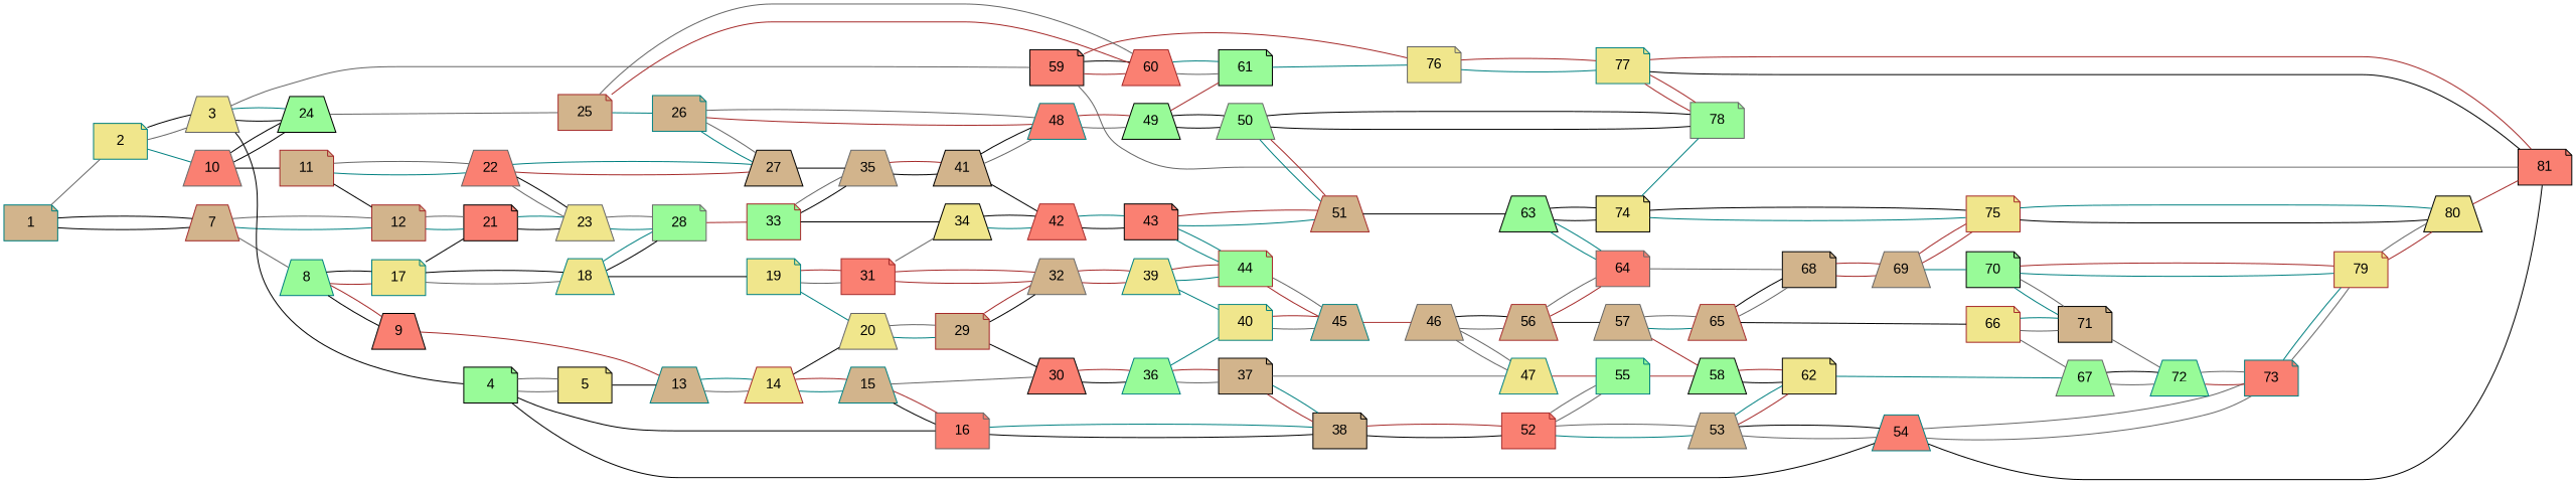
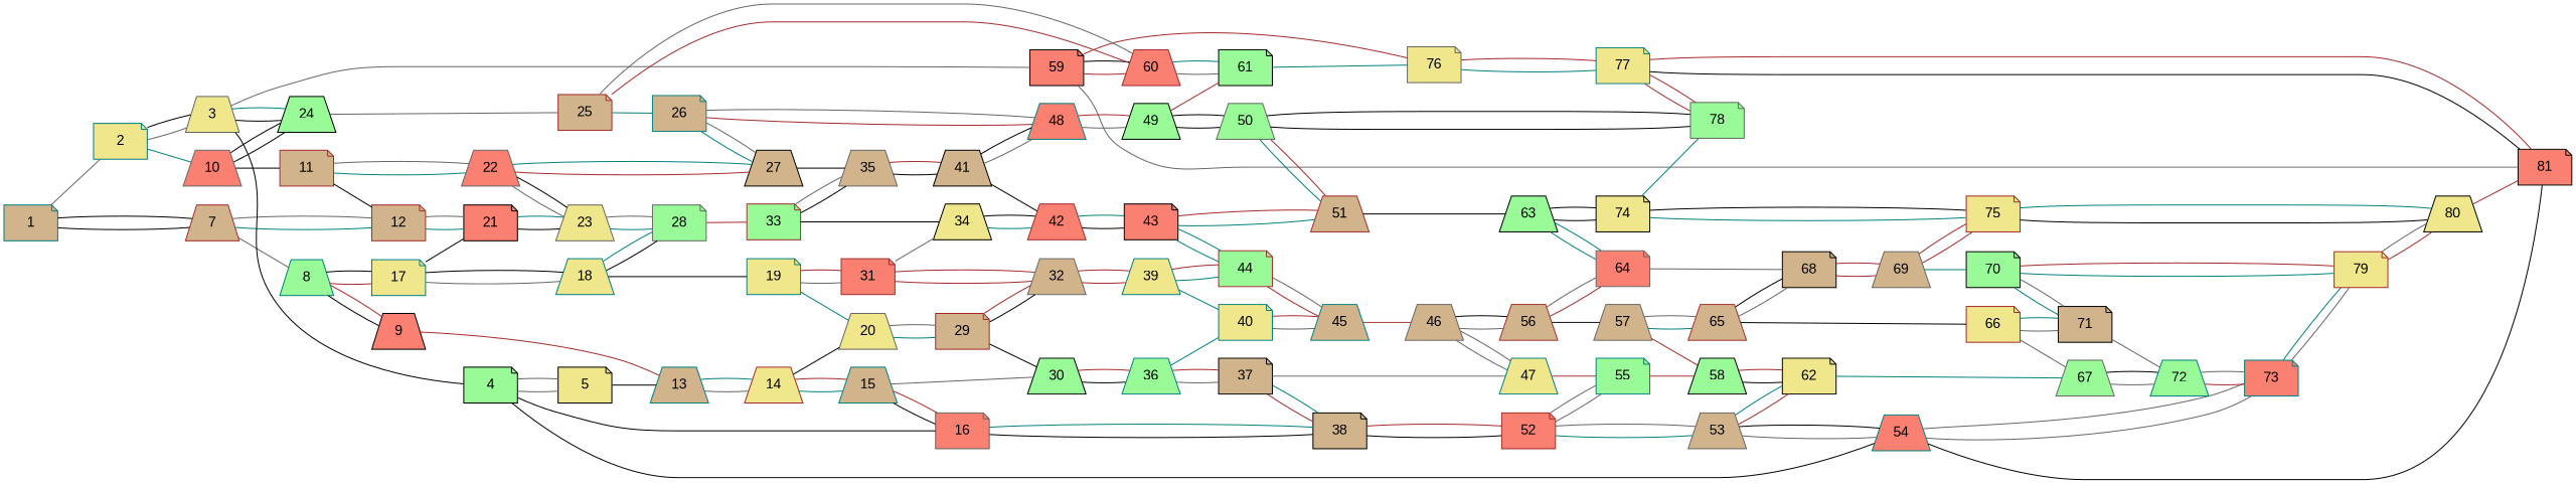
  graph {
    fontname="Liberation Sans"
    rankdir=LR
    node [color=black fillcolor=tan fontname="Liberation Sans" shape=trapezium style=filled]
    edge [color=black fontname="Liberation Sans"]
    1 [color=teal shape=note]
    2 [color=teal fillcolor=khaki shape=note]
    7 [color=brown]
    3 [color=gray40 fillcolor=khaki]
    10 [color=gray40 fillcolor=salmon]
    8 [color=teal fillcolor=palegreen]
    12 [color=brown shape=note]
    4 [fillcolor=palegreen shape=note]
    24 [fillcolor=palegreen]
    59 [fillcolor=salmon shape=note]
    11 [color=brown shape=note]
    5 [fillcolor=khaki shape=note]
    16 [color=gray40 fillcolor=salmon shape=note]
    54 [color=teal fillcolor=salmon]
    25 [color=brown shape=note]
    60 [color=brown fillcolor=salmon]
    81 [fillcolor=salmon shape=note]
    76 [color=gray40 fillcolor=khaki shape=note]
    13 [color=teal]
    38 [shape=note]
    73 [color=teal fillcolor=salmon shape=note]
    14 [color=brown fillcolor=khaki]
    9 [fillcolor=salmon]
    17 [color=teal fillcolor=khaki shape=note]
    21 [fillcolor=salmon shape=note]
    18 [color=teal fillcolor=khaki]
    22 [color=gray40 fillcolor=salmon]
    23 [color=gray40 fillcolor=khaki]
    27
    15 [color=teal]
    20 [color=gray40 fillcolor=khaki]
-   30 [fillcolor=salmon]
+   30 [fillcolor=palegreen]
    29 [color=brown shape=note]
    36 [color=teal fillcolor=palegreen]
    52 [color=brown fillcolor=salmon shape=note]
    19 [color=teal fillcolor=khaki shape=note]
    28 [color=gray40 fillcolor=palegreen shape=note]
    31 [color=brown fillcolor=salmon shape=note]
    33 [color=brown fillcolor=palegreen shape=note]
    32 [color=gray40]
    34 [fillcolor=khaki]
    35 [color=gray40]
    26 [color=teal shape=note]
    48 [color=teal fillcolor=salmon]
    61 [fillcolor=palegreen shape=note]
    49 [fillcolor=palegreen]
    41
    39 [color=teal fillcolor=khaki]
    37 [shape=note]
    40 [color=teal fillcolor=khaki shape=note]
    42 [color=brown fillcolor=salmon]
    44 [color=brown fillcolor=palegreen shape=note]
    43 [fillcolor=salmon shape=note]
    47 [color=teal fillcolor=khaki]
    45 [color=teal]
    55 [color=teal fillcolor=palegreen shape=note]
    53 [color=gray40]
    46 [color=gray40]
    51 [color=brown]
    63 [fillcolor=palegreen]
    56 [color=brown]
    57 [color=gray40]
    64 [color=gray40 fillcolor=salmon shape=note]
    58 [fillcolor=palegreen]
    50 [color=gray40 fillcolor=palegreen]
    78 [color=gray40 fillcolor=palegreen shape=note]
    74 [fillcolor=khaki shape=note]
    62 [fillcolor=khaki shape=note]
    67 [color=gray40 fillcolor=palegreen]
    79 [color=brown fillcolor=khaki shape=note]
    65 [color=brown]
    68 [shape=note]
    66 [color=brown fillcolor=khaki shape=note]
    77 [color=teal fillcolor=khaki shape=note]
    72 [color=teal fillcolor=palegreen]
    75 [color=brown fillcolor=khaki shape=note]
    69 [color=gray40]
    71 [shape=note]
    70 [fillcolor=palegreen shape=note]
    80 [fillcolor=khaki]
    1 -- 2 [color=gray40]
    1 -- 7
    1 -- 7
    2 -- 3 [color=gray40]
    2 -- 3
    2 -- 10 [color=teal]
    7 -- 8 [color=gray40]
    7 -- 12 [color=teal]
    7 -- 12 [color=gray40]
    3 -- 4
    3 -- 24
    3 -- 24 [color=teal]
    3 -- 59 [color=gray40]
    10 -- 24
    10 -- 24
    10 -- 11
    8 -- 9
    8 -- 9 [color=brown]
    8 -- 17 [color=brown]
    8 -- 17
    12 -- 21 [color=teal]
    12 -- 21 [color=gray40]
    4 -- 5 [color=gray40]
    4 -- 5 [color=gray40]
    4 -- 16
    4 -- 54
    24 -- 25 [color=gray40]
    59 -- 60 [color=brown]
    59 -- 60
    59 -- 81 [color=gray40]
    59 -- 76 [color=brown]
    11 -- 12
    11 -- 22 [color=teal]
    11 -- 22 [color=gray40]
    5 -- 13
    16 -- 38
    16 -- 38 [color=teal]
    54 -- 81
    54 -- 73 [color=gray40]
    54 -- 73 [color=gray40]
    25 -- 60 [color=brown]
    25 -- 60 [color=gray40]
    25 -- 26 [color=teal]
    60 -- 61 [color=gray40]
    60 -- 61 [color=teal]
    76 -- 77 [color=teal]
    76 -- 77 [color=brown]
    13 -- 14 [color=gray40]
    13 -- 14 [color=teal]
    38 -- 52
    38 -- 52 [color=brown]
    73 -- 79 [color=gray40]
    73 -- 79 [color=teal]
    14 -- 15 [color=teal]
    14 -- 15 [color=brown]
    14 -- 20
    9 -- 13 [color=brown]
    17 -- 21
    17 -- 18 [color=gray40]
    17 -- 18
    21 -- 23
    21 -- 23 [color=teal]
    18 -- 19
    18 -- 28
    18 -- 28 [color=teal]
    22 -- 23 [color=gray40]
    22 -- 23
    22 -- 27 [color=brown]
    22 -- 27 [color=teal]
    23 -- 28 [color=teal]
    23 -- 28 [color=gray40]
    27 -- 35
    15 -- 16
    15 -- 16 [color=brown]
    15 -- 30 [color=gray40]
    20 -- 29 [color=teal]
    20 -- 29 [color=gray40]
    30 -- 36
    30 -- 36 [color=brown]
    29 -- 30
    29 -- 32
    29 -- 32 [color=brown]
    36 -- 37 [color=gray40]
    36 -- 37 [color=brown]
    36 -- 40 [color=teal]
    52 -- 55 [color=gray40]
    52 -- 55 [color=gray40]
    52 -- 53 [color=teal]
    52 -- 53 [color=gray40]
    19 -- 20 [color=teal]
    19 -- 31 [color=gray40]
    19 -- 31 [color=brown]
    28 -- 33 [color=brown]
    31 -- 32 [color=brown]
    31 -- 32 [color=brown]
    31 -- 34 [color=gray40]
    33 -- 34
    33 -- 35
    33 -- 35 [color=gray40]
    32 -- 39 [color=brown]
    32 -- 39 [color=brown]
    34 -- 42 [color=teal]
    34 -- 42
    35 -- 41
    35 -- 41 [color=brown]
    26 -- 27 [color=teal]
    26 -- 27 [color=gray40]
    26 -- 48 [color=brown]
    26 -- 48 [color=gray40]
    48 -- 49 [color=gray40]
    48 -- 49 [color=brown]
    61 -- 76 [color=teal]
    49 -- 61 [color=brown]
    49 -- 50
    49 -- 50
    41 -- 48 [color=gray40]
    41 -- 48
    41 -- 42
    39 -- 40 [color=teal]
    39 -- 44 [color=teal]
    39 -- 44 [color=brown]
    37 -- 38 [color=brown]
    37 -- 38 [color=teal]
    37 -- 47 [color=gray40]
    40 -- 45 [color=gray40]
    40 -- 45 [color=brown]
    42 -- 43
    42 -- 43 [color=teal]
    44 -- 45 [color=brown]
    44 -- 45 [color=gray40]
    43 -- 44 [color=teal]
    43 -- 44 [color=teal]
    43 -- 51 [color=teal]
    43 -- 51 [color=brown]
    47 -- 55 [color=brown]
    45 -- 46 [color=brown]
    55 -- 58 [color=brown]
    53 -- 54 [color=gray40]
    53 -- 54
    53 -- 62 [color=brown]
    53 -- 62 [color=teal]
    46 -- 47 [color=gray40]
    46 -- 47 [color=gray40]
    46 -- 56 [color=gray40]
    46 -- 56
    51 -- 63
    63 -- 64 [color=teal]
    63 -- 64 [color=teal]
    63 -- 74
    63 -- 74
    56 -- 57
    56 -- 64 [color=brown]
    56 -- 64 [color=gray40]
    57 -- 58 [color=brown]
    57 -- 65 [color=teal]
    57 -- 65 [color=gray40]
    64 -- 68 [color=gray40]
    58 -- 62
    58 -- 62 [color=brown]
    50 -- 51 [color=teal]
    50 -- 51 [color=brown]
    50 -- 78
    50 -- 78
    74 -- 78 [color=teal]
    74 -- 75 [color=teal]
    74 -- 75
    62 -- 67 [color=teal]
    67 -- 72 [color=gray40]
    67 -- 72
    79 -- 80 [color=brown]
    79 -- 80 [color=gray40]
    65 -- 68 [color=gray40]
    65 -- 68
    65 -- 66
    68 -- 69 [color=brown]
    68 -- 69 [color=brown]
    66 -- 67 [color=gray40]
    66 -- 71 [color=gray40]
    66 -- 71 [color=teal]
    77 -- 81
    77 -- 81 [color=brown]
    77 -- 78 [color=brown]
    77 -- 78 [color=brown]
    72 -- 73 [color=brown]
    72 -- 73 [color=gray40]
    75 -- 80
    75 -- 80 [color=teal]
    69 -- 75 [color=brown]
    69 -- 75 [color=brown]
    69 -- 70 [color=teal]
    71 -- 72 [color=gray40]
    70 -- 79 [color=teal]
    70 -- 79 [color=brown]
    70 -- 71 [color=teal]
    70 -- 71 [color=gray40]
    80 -- 81 [color=brown]
  }
